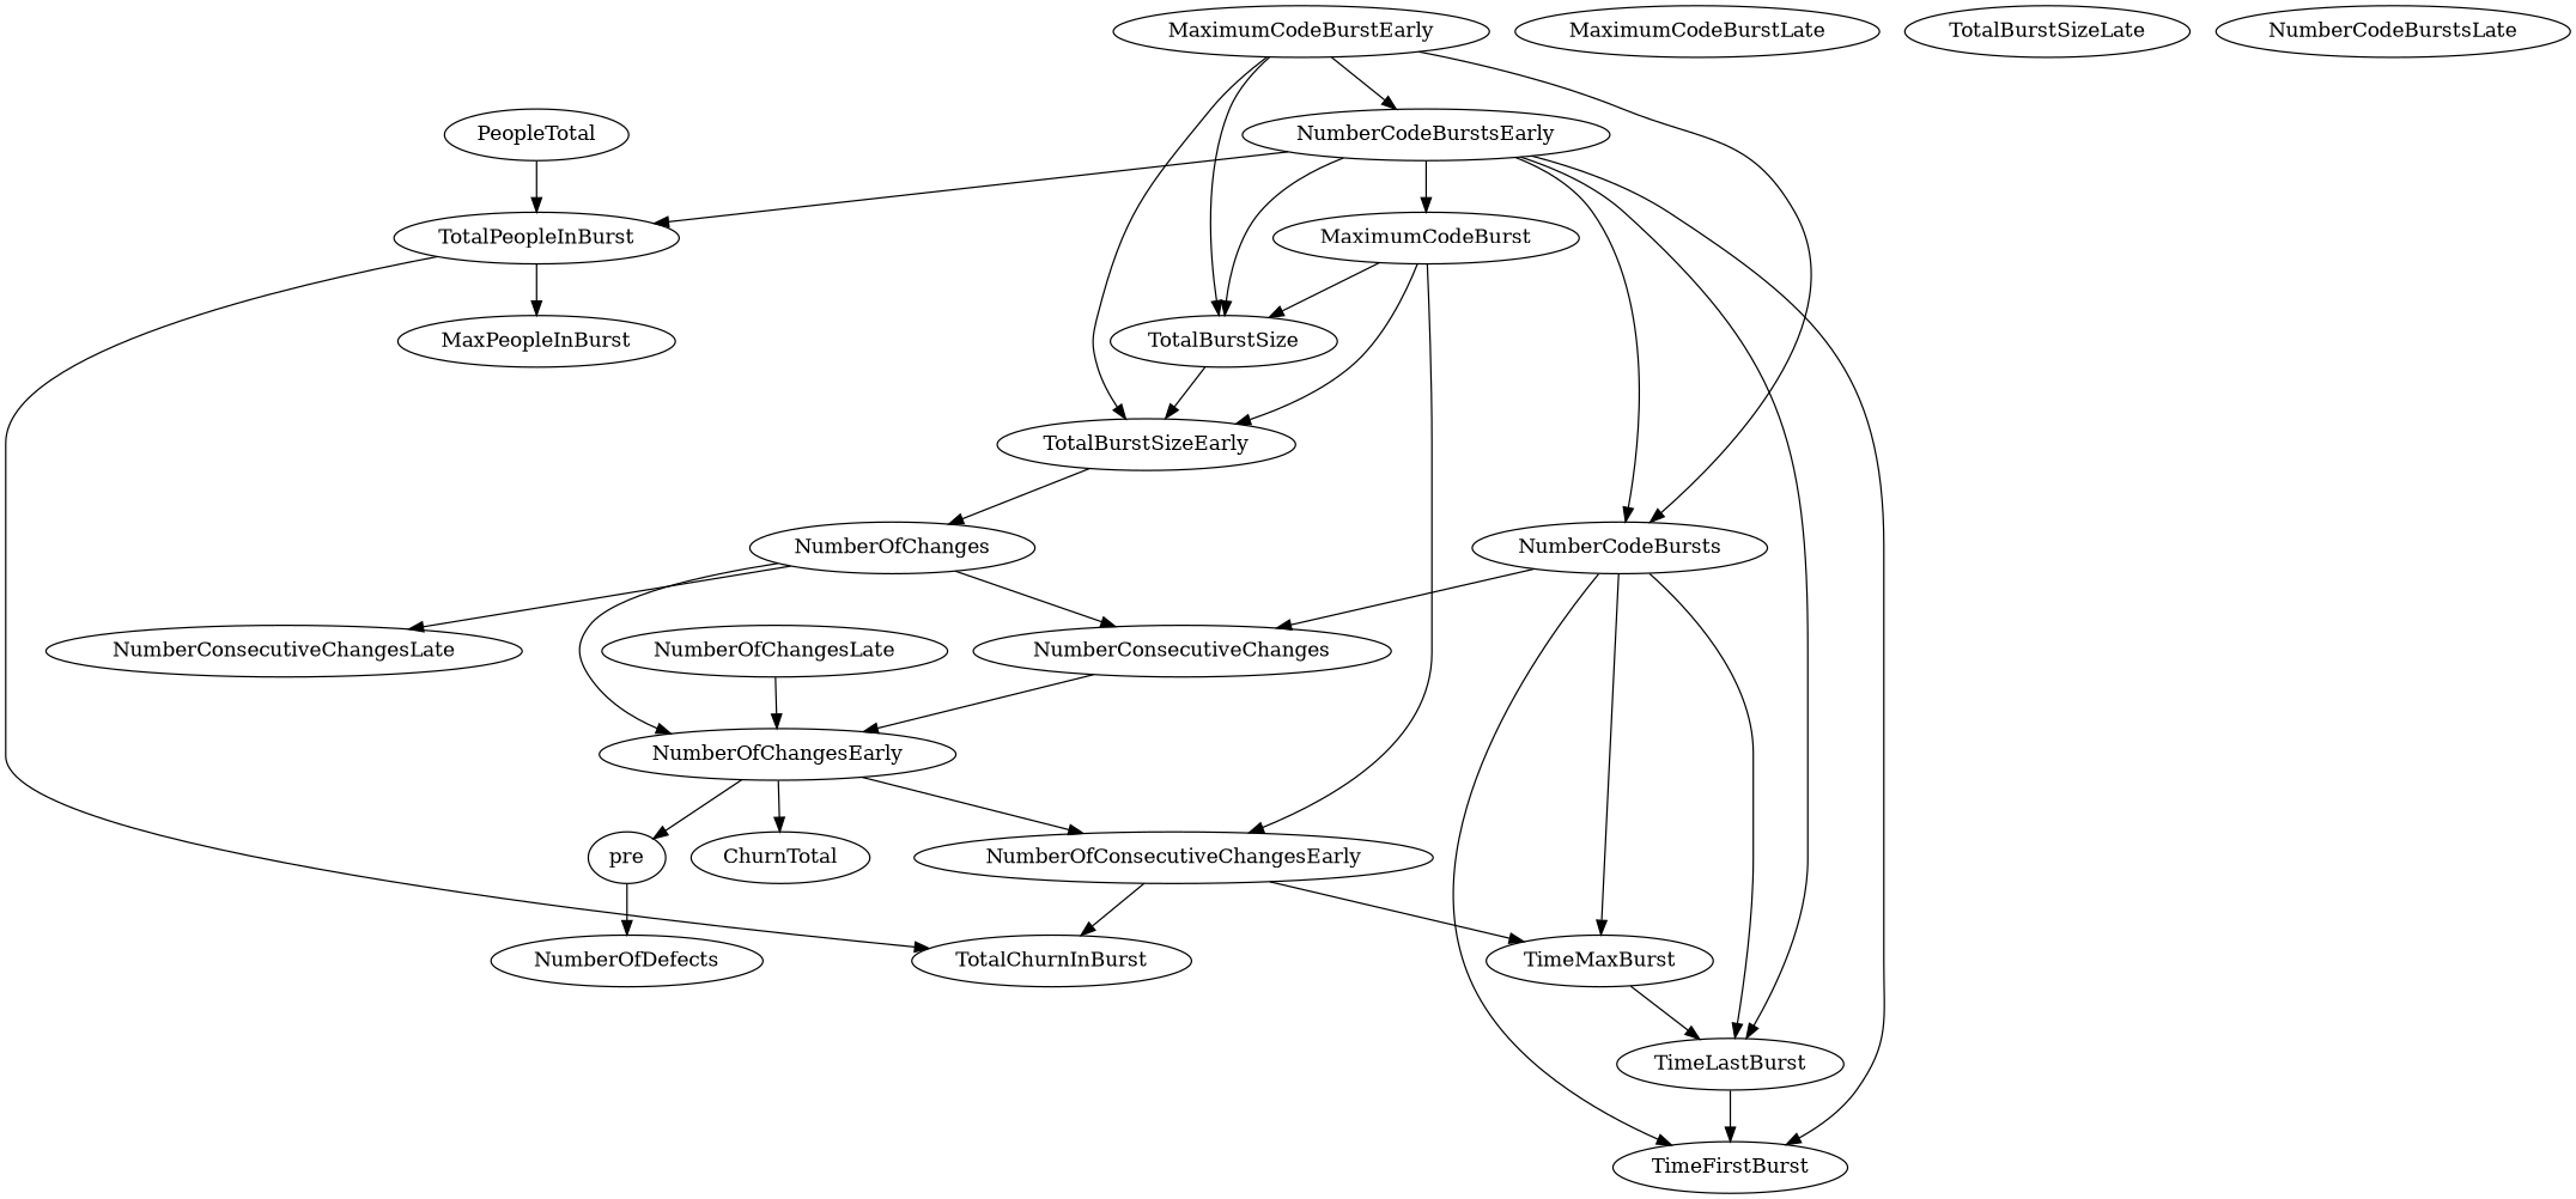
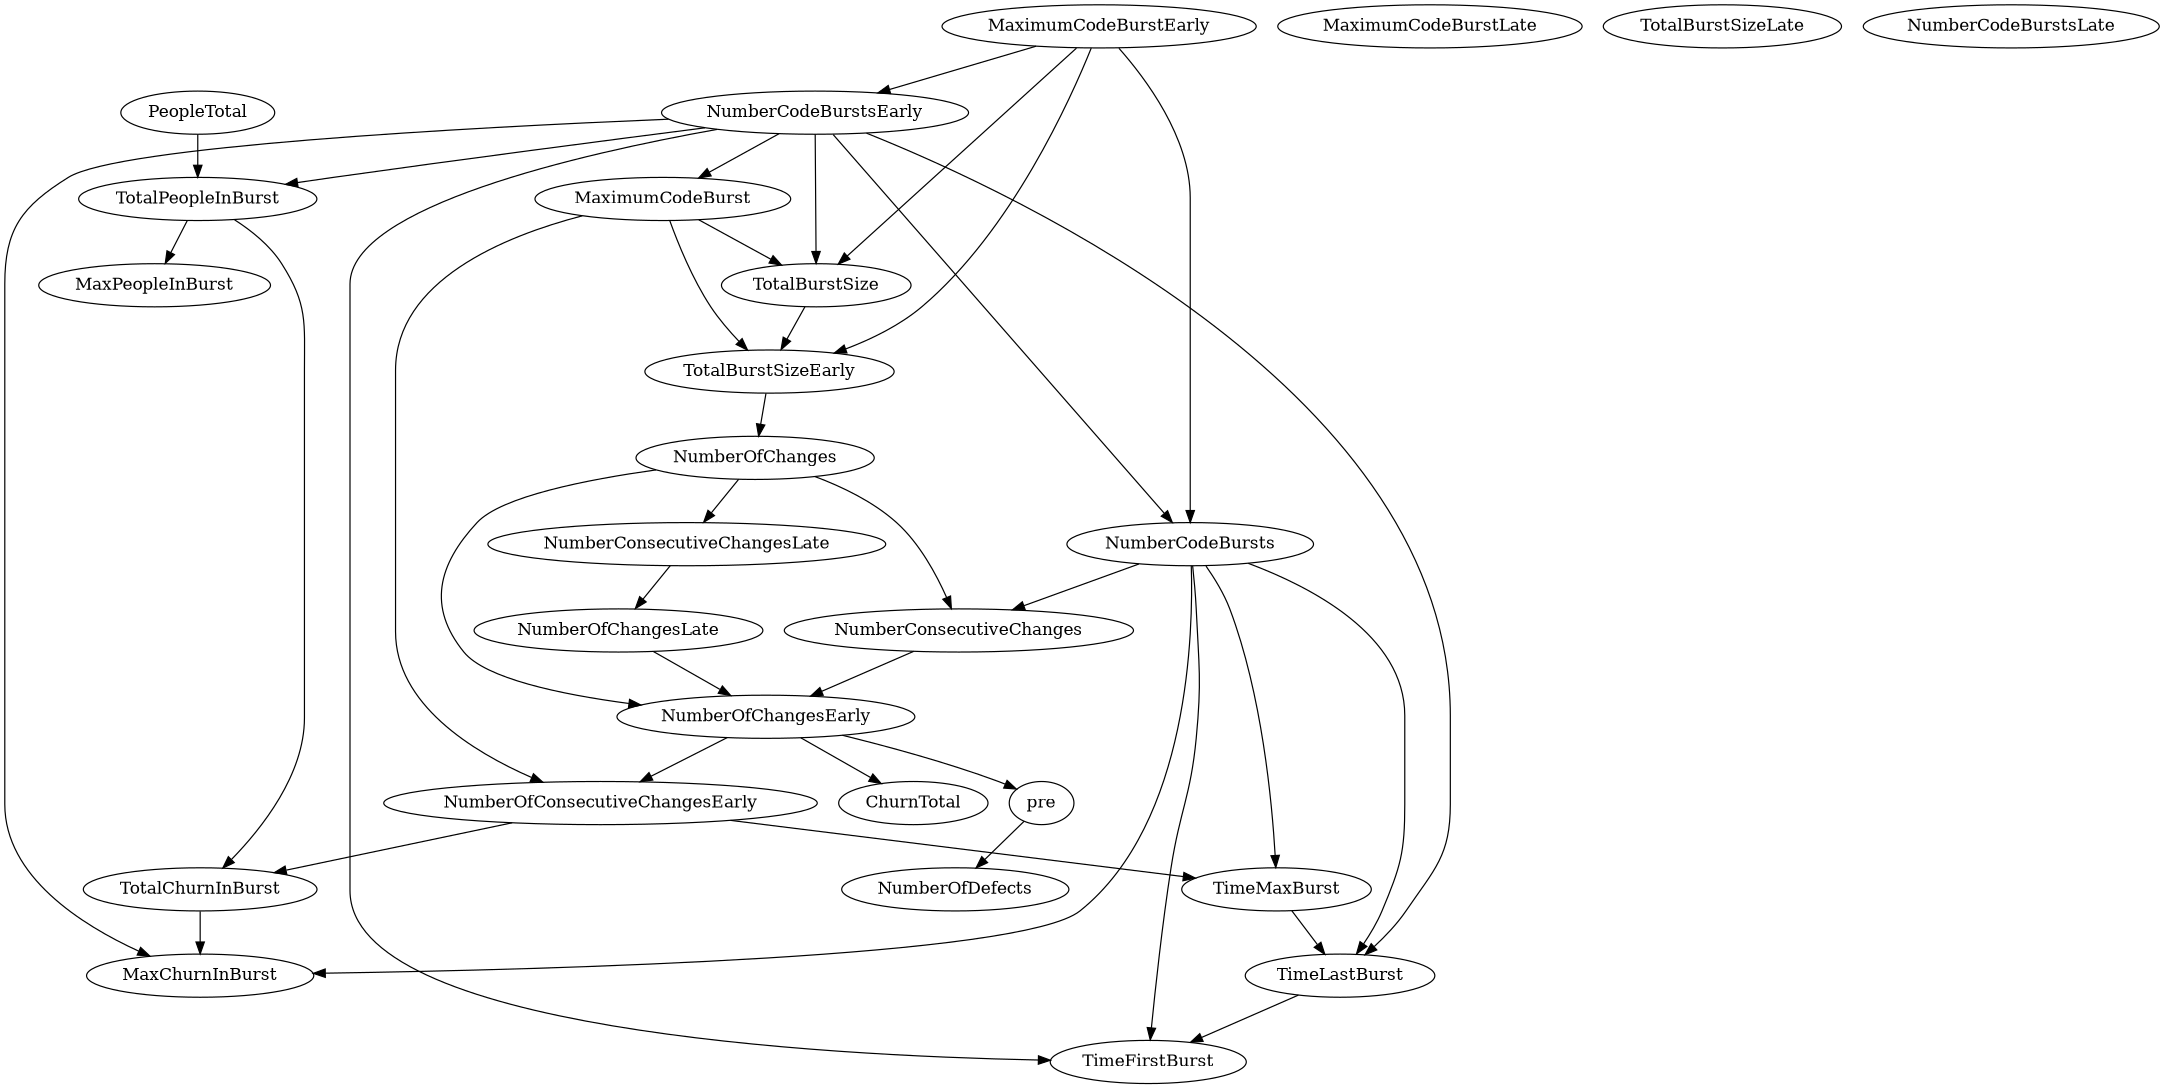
  digraph {
    TotalPeopleInBurst
    MaxPeopleInBurst
    TotalChurnInBurst
+   MaxChurnInBurst
    PeopleTotal
    MaximumCodeBurstLate
    NumberOfChanges
    NumberOfChangesEarly
    NumberConsecutiveChangesLate
    NumberConsecutiveChanges
    ChurnTotal
    NumberOfConsecutiveChangesEarly
    pre
    NumberOfChangesLate
    TotalBurstSizeLate
    NumberCodeBurstsLate
    TimeMaxBurst
    NumberOfDefects
    MaximumCodeBurstEarly
    NumberCodeBurstsEarly
    TotalBurstSizeEarly
    TotalBurstSize
    NumberCodeBursts
    TimeFirstBurst
    MaximumCodeBurst
    TimeLastBurst
    TotalPeopleInBurst -> MaxPeopleInBurst
    TotalPeopleInBurst -> TotalChurnInBurst
+   TotalChurnInBurst -> MaxChurnInBurst
    PeopleTotal -> TotalPeopleInBurst
    NumberOfChanges -> NumberOfChangesEarly
    NumberOfChanges -> NumberConsecutiveChangesLate
    NumberOfChanges -> NumberConsecutiveChanges
    NumberOfChangesEarly -> ChurnTotal
    NumberOfChangesEarly -> NumberOfConsecutiveChangesEarly
    NumberOfChangesEarly -> pre
+   NumberConsecutiveChangesLate -> NumberOfChangesLate
    NumberConsecutiveChanges -> NumberOfChangesEarly
    NumberOfConsecutiveChangesEarly -> TotalChurnInBurst
    NumberOfConsecutiveChangesEarly -> TimeMaxBurst
    pre -> NumberOfDefects
    NumberOfChangesLate -> NumberOfChangesEarly
    TimeMaxBurst -> TimeLastBurst
    MaximumCodeBurstEarly -> NumberCodeBurstsEarly
    MaximumCodeBurstEarly -> TotalBurstSizeEarly
    MaximumCodeBurstEarly -> TotalBurstSize
    MaximumCodeBurstEarly -> NumberCodeBursts
    NumberCodeBurstsEarly -> TotalPeopleInBurst
+   NumberCodeBurstsEarly -> MaxChurnInBurst
    NumberCodeBurstsEarly -> TotalBurstSize
    NumberCodeBurstsEarly -> NumberCodeBursts
    NumberCodeBurstsEarly -> TimeFirstBurst
    NumberCodeBurstsEarly -> MaximumCodeBurst
    NumberCodeBurstsEarly -> TimeLastBurst
    TotalBurstSizeEarly -> NumberOfChanges
    TotalBurstSize -> TotalBurstSizeEarly
+   NumberCodeBursts -> MaxChurnInBurst
    NumberCodeBursts -> NumberConsecutiveChanges
    NumberCodeBursts -> TimeMaxBurst
    NumberCodeBursts -> TimeFirstBurst
    NumberCodeBursts -> TimeLastBurst
    MaximumCodeBurst -> NumberOfConsecutiveChangesEarly
    MaximumCodeBurst -> TotalBurstSizeEarly
    MaximumCodeBurst -> TotalBurstSize
    TimeLastBurst -> TimeFirstBurst
  }
